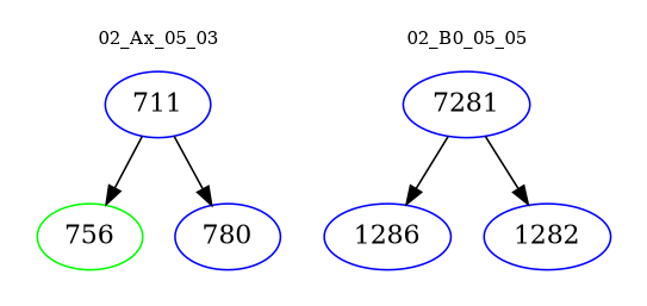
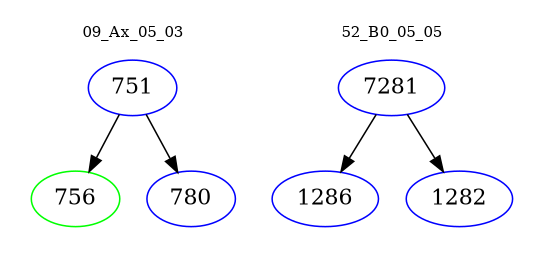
  digraph {
    node [color=blue]
    edge [color=black]
-   n1 [label=711]
+   n1 [label=751]
    n2 [color=green label=756]
    n3 [label=780]
    n4 [label=7281]
    n5 [label=1286]
    n6 [label=1282]
    subgraph cluster_1 {
      color=white
      fontsize=10
-     label="02_Ax_05_03"
+     label="09_Ax_05_03"
      n1
      n2
      n3
    }
    subgraph cluster_2 {
      color=white
      fontsize=10
-     label="02_B0_05_05"
+     label="52_B0_05_05"
      n4
      n5
      n6
    }
    n1 -> n2
    n1 -> n3
    n4 -> n5
    n4 -> n6
  }
